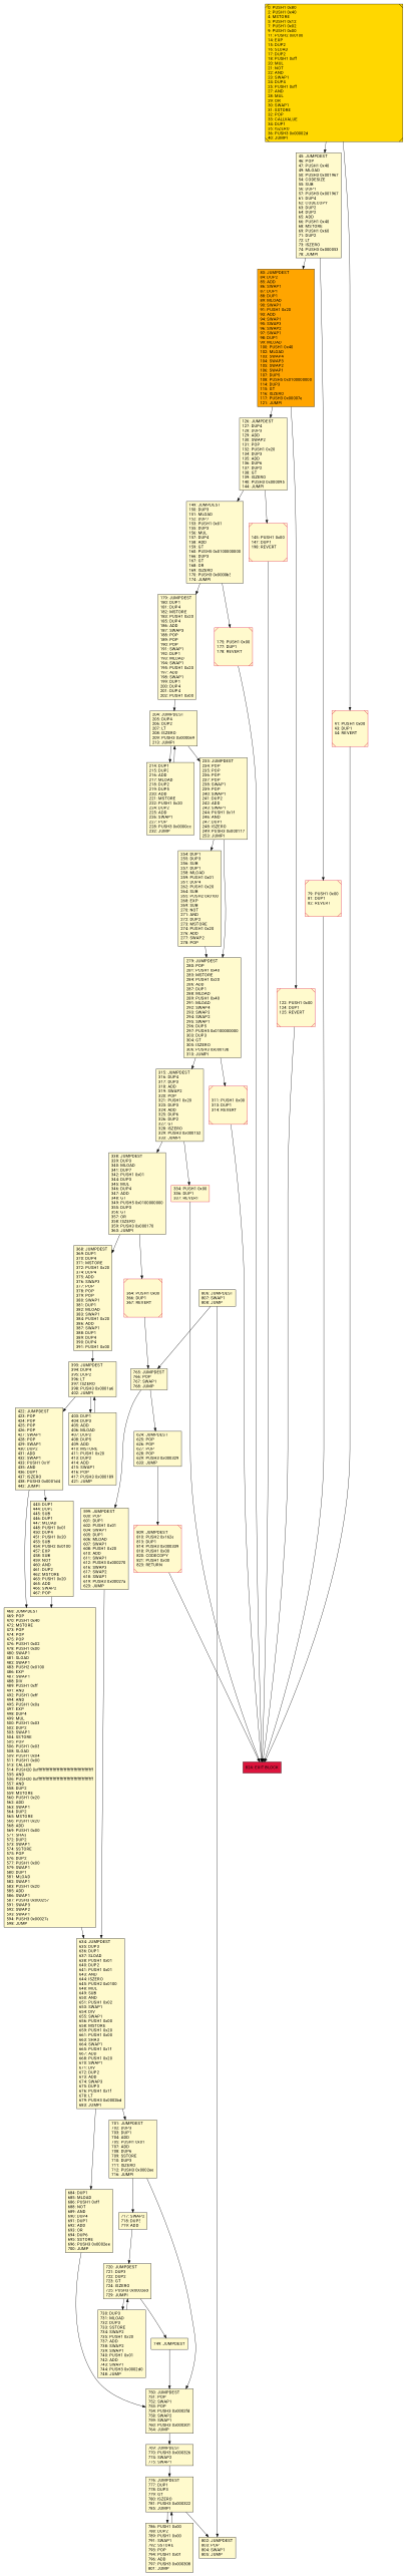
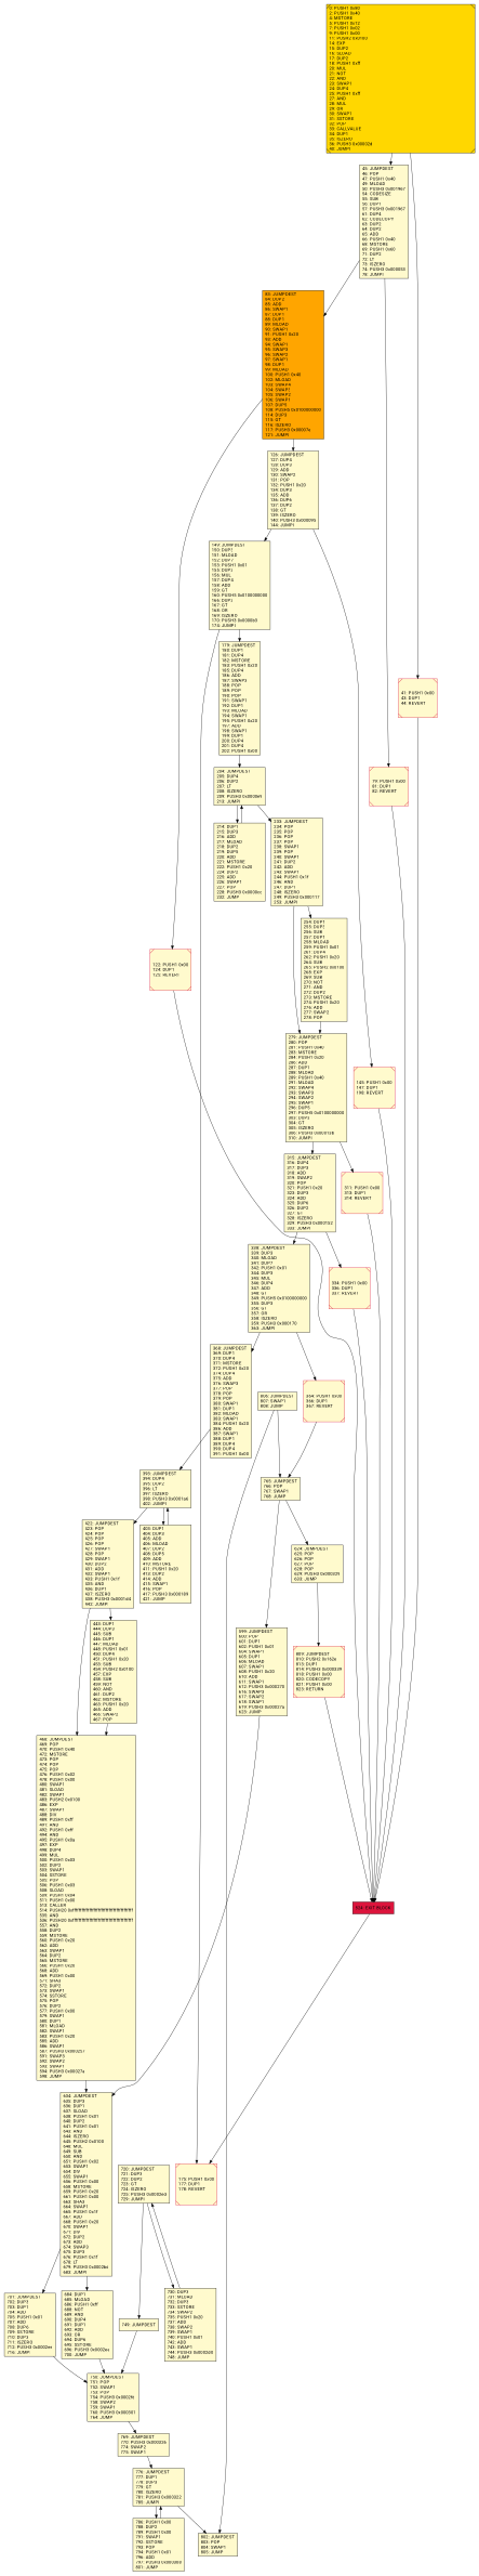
  digraph {
    fontname=Roboto
    rankdir=UD
    node [color=black fillcolor=lemonchiffon fontcolor=black fontname=Roboto shape=box style=filled]
    edge [fontname=Roboto]
    n1 [label="279: JUMPDEST\l280: POP\l281: PUSH1 0x40\l283: MSTORE\l284: PUSH1 0x20\l286: ADD\l287: DUP1\l288: MLOAD\l289: PUSH1 0x40\l291: MLOAD\l292: SWAP4\l293: SWAP3\l294: SWAP2\l295: SWAP1\l296: DUP5\l297: PUSH5 0x0100000000\l303: DUP3\l304: GT\l305: ISZERO\l306: PUSH3 0x00013b\l310: JUMPI\l"]
    n2 [label="315: JUMPDEST\l316: DUP4\l317: DUP3\l318: ADD\l319: SWAP2\l320: POP\l321: PUSH1 0x20\l323: DUP3\l324: ADD\l325: DUP6\l326: DUP2\l327: GT\l328: ISZERO\l329: PUSH3 0x000152\l333: JUMPI\l"]
    n3 [color=crimson label="311: PUSH1 0x00\l313: DUP1\l314: REVERT\l" shape=Msquare]
    n4 [label="338: JUMPDEST\l339: DUP3\l340: MLOAD\l341: DUP7\l342: PUSH1 0x01\l344: DUP3\l345: MUL\l346: DUP4\l347: ADD\l348: GT\l349: PUSH5 0x0100000000\l355: DUP3\l356: GT\l357: OR\l358: ISZERO\l359: PUSH3 0x000170\l363: JUMPI\l"]
-   n5 [color=crimson label="334: PUSH1 0x00\l336: DUP1\l337: REVERT\l"]
+   n5 [color=crimson label="334: PUSH1 0x00\l336: DUP1\l337: REVERT\l" shape=Msquare]
    n6 [fillcolor=crimson label="824: EXIT BLOCK\l"]
    n7 [label="624: JUMPDEST\l625: POP\l626: POP\l627: POP\l628: POP\l629: PUSH3 0x000329\l633: JUMP\l"]
    n8 [color=crimson label="809: JUMPDEST\l810: PUSH2 0x162e\l813: DUP1\l814: PUSH3 0x000339\l818: PUSH1 0x00\l820: CODECOPY\l821: PUSH1 0x00\l823: RETURN\l" shape=Msquare]
    n9 [label="422: JUMPDEST\l423: POP\l424: POP\l425: POP\l426: POP\l427: SWAP1\l428: POP\l429: SWAP1\l430: DUP2\l431: ADD\l432: SWAP1\l433: PUSH1 0x1f\l435: AND\l436: DUP1\l437: ISZERO\l438: PUSH3 0x0001d4\l442: JUMPI\l"]
    n10 [label="468: JUMPDEST\l469: POP\l470: PUSH1 0x40\l472: MSTORE\l473: POP\l474: POP\l475: POP\l476: PUSH1 0x02\l478: PUSH1 0x00\l480: SWAP1\l481: SLOAD\l482: SWAP1\l483: PUSH2 0x0100\l486: EXP\l487: SWAP1\l488: DIV\l489: PUSH1 0xff\l491: AND\l492: PUSH1 0xff\l494: AND\l495: PUSH1 0x0a\l497: EXP\l498: DUP4\l499: MUL\l500: PUSH1 0x03\l502: DUP2\l503: SWAP1\l504: SSTORE\l505: POP\l506: PUSH1 0x03\l508: SLOAD\l509: PUSH1 0x04\l511: PUSH1 0x00\l513: CALLER\l514: PUSH20 0xffffffffffffffffffffffffffffffffffffffff\l535: AND\l536: PUSH20 0xffffffffffffffffffffffffffffffffffffffff\l557: AND\l558: DUP2\l559: MSTORE\l560: PUSH1 0x20\l562: ADD\l563: SWAP1\l564: DUP2\l565: MSTORE\l566: PUSH1 0x20\l568: ADD\l569: PUSH1 0x00\l571: SHA3\l572: DUP2\l573: SWAP1\l574: SSTORE\l575: POP\l576: DUP2\l577: PUSH1 0x00\l579: SWAP1\l580: DUP1\l581: MLOAD\l582: SWAP1\l583: PUSH1 0x20\l585: ADD\l586: SWAP1\l587: PUSH3 0x000257\l591: SWAP3\l592: SWAP2\l593: SWAP1\l594: PUSH3 0x00027a\l598: JUMP\l"]
    n11 [label="443: DUP1\l444: DUP3\l445: SUB\l446: DUP1\l447: MLOAD\l448: PUSH1 0x01\l450: DUP4\l451: PUSH1 0x20\l453: SUB\l454: PUSH2 0x0100\l457: EXP\l458: SUB\l459: NOT\l460: AND\l461: DUP2\l462: MSTORE\l463: PUSH1 0x20\l465: ADD\l466: SWAP2\l467: POP\l"]
    n12 [label="634: JUMPDEST\l635: DUP3\l636: DUP1\l637: SLOAD\l638: PUSH1 0x01\l640: DUP2\l641: PUSH1 0x01\l643: AND\l644: ISZERO\l645: PUSH2 0x0100\l648: MUL\l649: SUB\l650: AND\l651: PUSH1 0x02\l653: SWAP1\l654: DIV\l655: SWAP1\l656: PUSH1 0x00\l658: MSTORE\l659: PUSH1 0x20\l661: PUSH1 0x00\l663: SHA3\l664: SWAP1\l665: PUSH1 0x1f\l667: ADD\l668: PUSH1 0x20\l670: SWAP1\l671: DIV\l672: DUP2\l673: ADD\l674: SWAP3\l675: DUP3\l676: PUSH1 0x1f\l678: LT\l679: PUSH3 0x0002bd\l683: JUMPI\l"]
    n13 [label="750: JUMPDEST\l751: POP\l752: SWAP1\l753: POP\l754: PUSH3 0x0002fd\l758: SWAP2\l759: SWAP1\l760: PUSH3 0x000301\l764: JUMP\l"]
    n14 [label="769: JUMPDEST\l770: PUSH3 0x000326\l774: SWAP2\l775: SWAP1\l"]
    n15 [label="776: JUMPDEST\l777: DUP1\l778: DUP3\l779: GT\l780: ISZERO\l781: PUSH3 0x000322\l785: JUMPI\l"]
    n16 [label="730: DUP3\l731: MLOAD\l732: DUP3\l733: SSTORE\l734: SWAP2\l735: PUSH1 0x20\l737: ADD\l738: SWAP2\l739: SWAP1\l740: PUSH1 0x01\l742: ADD\l743: SWAP1\l744: PUSH3 0x0002d0\l748: JUMP\l"]
    n17 [label="720: JUMPDEST\l721: DUP3\l722: DUP2\l723: GT\l724: ISZERO\l725: PUSH3 0x0002ed\l729: JUMPI\l"]
    n18 [label="749: JUMPDEST\l"]
    n19 [color=crimson label="41: PUSH1 0x00\l43: DUP1\l44: REVERT\l" shape=Msquare]
    n20 [color=crimson label="364: PUSH1 0x00\l366: DUP1\l367: REVERT\l" shape=Msquare]
    n21 [label="368: JUMPDEST\l369: DUP1\l370: DUP4\l371: MSTORE\l372: PUSH1 0x20\l374: DUP4\l375: ADD\l376: SWAP3\l377: POP\l378: POP\l379: POP\l380: SWAP1\l381: DUP1\l382: MLOAD\l383: SWAP1\l384: PUSH1 0x20\l386: ADD\l387: SWAP1\l388: DUP1\l389: DUP4\l390: DUP4\l391: PUSH1 0x00\l"]
    n22 [label="765: JUMPDEST\l766: POP\l767: SWAP1\l768: JUMP\l"]
    n23 [fillcolor=gold label="0: PUSH1 0x80\l2: PUSH1 0x40\l4: MSTORE\l5: PUSH1 0x12\l7: PUSH1 0x02\l9: PUSH1 0x00\l11: PUSH2 0x0100\l14: EXP\l15: DUP2\l16: SLOAD\l17: DUP2\l18: PUSH1 0xff\l20: MUL\l21: NOT\l22: AND\l23: SWAP1\l24: DUP4\l25: PUSH1 0xff\l27: AND\l28: MUL\l29: OR\l30: SWAP1\l31: SSTORE\l32: POP\l33: CALLVALUE\l34: DUP1\l35: ISZERO\l36: PUSH3 0x00002d\l40: JUMPI\l" shape=Msquare]
    n24 [label="45: JUMPDEST\l46: POP\l47: PUSH1 0x40\l49: MLOAD\l50: PUSH3 0x001967\l54: CODESIZE\l55: SUB\l56: DUP1\l57: PUSH3 0x001967\l61: DUP4\l62: CODECOPY\l63: DUP2\l64: DUP2\l65: ADD\l66: PUSH1 0x40\l68: MSTORE\l69: PUSH1 0x60\l71: DUP2\l72: LT\l73: ISZERO\l74: PUSH3 0x000053\l78: JUMPI\l"]
    n25 [fillcolor=orange label="83: JUMPDEST\l84: DUP2\l85: ADD\l86: SWAP1\l87: DUP1\l88: DUP1\l89: MLOAD\l90: SWAP1\l91: PUSH1 0x20\l93: ADD\l94: SWAP1\l95: SWAP3\l96: SWAP2\l97: SWAP1\l98: DUP1\l99: MLOAD\l100: PUSH1 0x40\l102: MLOAD\l103: SWAP4\l104: SWAP3\l105: SWAP2\l106: SWAP1\l107: DUP5\l108: PUSH5 0x0100000000\l114: DUP3\l115: GT\l116: ISZERO\l117: PUSH3 0x00007e\l121: JUMPI\l"]
    n26 [color=crimson label="79: PUSH1 0x00\l81: DUP1\l82: REVERT\l" shape=Msquare]
    n27 [color=crimson label="175: PUSH1 0x00\l177: DUP1\l178: REVERT\l" shape=Msquare]
-   n28 [label="717: SWAP2\l718: DUP3\l719: ADD\l"]
    n29 [label="684: DUP1\l685: MLOAD\l686: PUSH1 0xff\l688: NOT\l689: AND\l690: DUP4\l691: DUP1\l692: ADD\l693: OR\l694: DUP6\l695: SSTORE\l696: PUSH3 0x0002ee\l700: JUMP\l"]
    n30 [label="701: JUMPDEST\l702: DUP3\l703: DUP1\l704: ADD\l705: PUSH1 0x01\l707: ADD\l708: DUP6\l709: SSTORE\l710: DUP3\l711: ISZERO\l712: PUSH3 0x0002ee\l716: JUMPI\l"]
    n31 [label="806: JUMPDEST\l807: SWAP1\l808: JUMP\l"]
    n32 [label="802: JUMPDEST\l803: POP\l804: SWAP1\l805: JUMP\l"]
    n33 [label="599: JUMPDEST\l600: POP\l601: DUP1\l602: PUSH1 0x01\l604: SWAP1\l605: DUP1\l606: MLOAD\l607: SWAP1\l608: PUSH1 0x20\l610: ADD\l611: SWAP1\l612: PUSH3 0x000270\l616: SWAP3\l617: SWAP2\l618: SWAP1\l619: PUSH3 0x00027a\l623: JUMP\l"]
    n34 [label="149: JUMPDEST\l150: DUP3\l151: MLOAD\l152: DUP7\l153: PUSH1 0x01\l155: DUP3\l156: MUL\l157: DUP4\l158: ADD\l159: GT\l160: PUSH5 0x0100000000\l166: DUP3\l167: GT\l168: OR\l169: ISZERO\l170: PUSH3 0x0000b3\l174: JUMPI\l"]
    n35 [label="179: JUMPDEST\l180: DUP1\l181: DUP4\l182: MSTORE\l183: PUSH1 0x20\l185: DUP4\l186: ADD\l187: SWAP3\l188: POP\l189: POP\l190: POP\l191: SWAP1\l192: DUP1\l193: MLOAD\l194: SWAP1\l195: PUSH1 0x20\l197: ADD\l198: SWAP1\l199: DUP1\l200: DUP4\l201: DUP4\l202: PUSH1 0x00\l"]
    n36 [label="204: JUMPDEST\l205: DUP4\l206: DUP2\l207: LT\l208: ISZERO\l209: PUSH3 0x0000e9\l213: JUMPI\l"]
    n37 [label="393: JUMPDEST\l394: DUP4\l395: DUP2\l396: LT\l397: ISZERO\l398: PUSH3 0x0001a6\l402: JUMPI\l"]
    n38 [label="403: DUP1\l404: DUP3\l405: ADD\l406: MLOAD\l407: DUP2\l408: DUP5\l409: ADD\l410: MSTORE\l411: PUSH1 0x20\l413: DUP2\l414: ADD\l415: SWAP1\l416: POP\l417: PUSH3 0x000189\l421: JUMP\l"]
    n39 [label="786: PUSH1 0x00\l788: DUP2\l789: PUSH1 0x00\l791: SWAP1\l792: SSTORE\l793: POP\l794: PUSH1 0x01\l796: ADD\l797: PUSH3 0x000308\l801: JUMP\l"]
    n40 [label="214: DUP1\l215: DUP3\l216: ADD\l217: MLOAD\l218: DUP2\l219: DUP5\l220: ADD\l221: MSTORE\l222: PUSH1 0x20\l224: DUP2\l225: ADD\l226: SWAP1\l227: POP\l228: PUSH3 0x0000cc\l232: JUMP\l"]
    n41 [label="233: JUMPDEST\l234: POP\l235: POP\l236: POP\l237: POP\l238: SWAP1\l239: POP\l240: SWAP1\l241: DUP2\l242: ADD\l243: SWAP1\l244: PUSH1 0x1f\l246: AND\l247: DUP1\l248: ISZERO\l249: PUSH3 0x000117\l253: JUMPI\l"]
    n42 [color=crimson label="122: PUSH1 0x00\l124: DUP1\l125: REVERT\l" shape=Msquare]
    n43 [label="126: JUMPDEST\l127: DUP4\l128: DUP3\l129: ADD\l130: SWAP2\l131: POP\l132: PUSH1 0x20\l134: DUP3\l135: ADD\l136: DUP6\l137: DUP2\l138: GT\l139: ISZERO\l140: PUSH3 0x000095\l144: JUMPI\l"]
    n44 [color=crimson label="145: PUSH1 0x00\l147: DUP1\l198: REVERT\l" shape=Msquare]
    n45 [label="254: DUP1\l255: DUP3\l256: SUB\l257: DUP1\l258: MLOAD\l259: PUSH1 0x01\l261: DUP4\l262: PUSH1 0x20\l264: SUB\l265: PUSH2 0x0100\l268: EXP\l269: SUB\l270: NOT\l271: AND\l272: DUP2\l273: MSTORE\l274: PUSH1 0x20\l276: ADD\l277: SWAP2\l278: POP\l"]
    n1 -> n2
    n1 -> n3
    n2 -> n4
    n2 -> n5
    n3 -> n6
    n4 -> n20
    n4 -> n21
    n5 -> n6
    n7 -> n8
    n8 -> n6
    n9 -> n10
    n9 -> n11
    n10 -> n12
    n11 -> n10
    n12 -> n29
    n12 -> n30
    n13 -> n14
    n14 -> n15
    n15 -> n32
    n15 -> n39
    n16 -> n17
    n17 -> n16
    n17 -> n18
    n18 -> n13
    n19 -> n6
    n20 -> n22
    n21 -> n37
    n22 -> n7
    n22 -> n33
    n23 -> n19
    n23 -> n24
    n24 -> n25
    n24 -> n26
    n25 -> n42
    n25 -> n43
    n26 -> n6
-   n27 -> n6
-   n28 -> n17
+   n6 -> n27
    n29 -> n13
    n30 -> n13
-   n30 -> n28
    n31 -> n22
    n31 -> n32
    n33 -> n12
    n34 -> n27
    n34 -> n35
    n35 -> n36
    n36 -> n40
    n36 -> n41
    n37 -> n9
    n37 -> n38
    n38 -> n37
    n39 -> n15
    n40 -> n36
    n41 -> n1
    n41 -> n45
    n42 -> n6
    n43 -> n34
    n43 -> n44
    n44 -> n6
    n45 -> n1
  }
